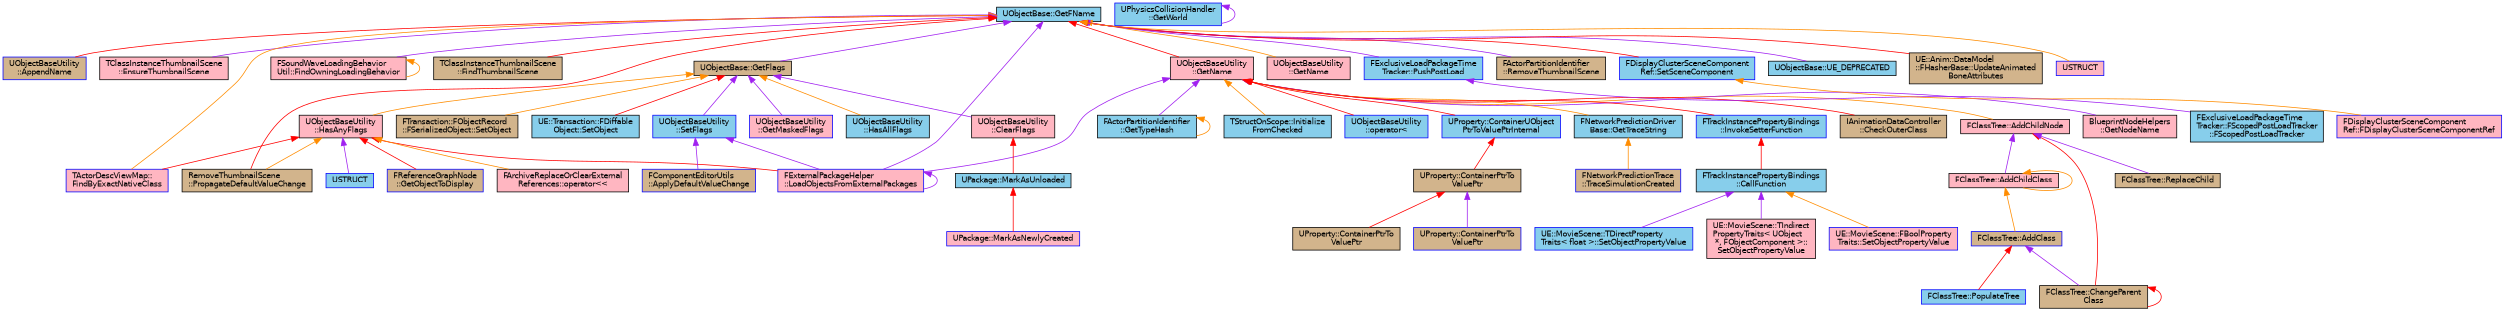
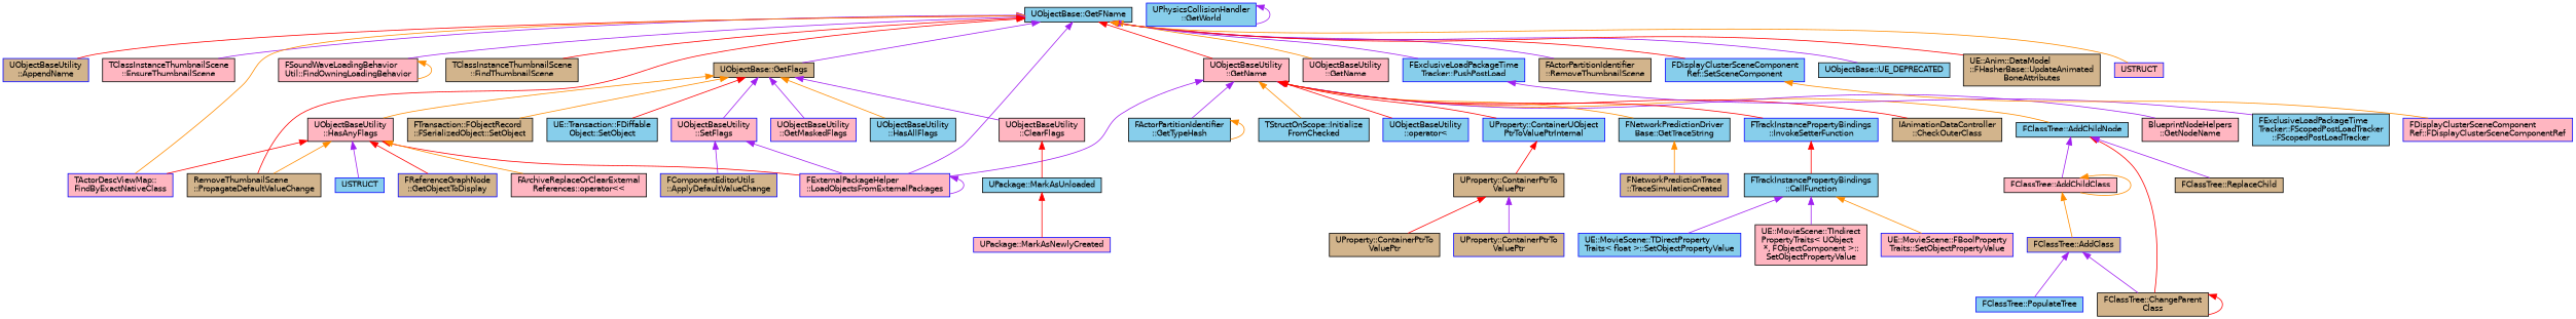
  digraph {
    rankdir=TB
    node [color=black fillcolor=skyblue fontname=Helvetica fontsize=10 shape=box style=filled]
    edge [color=purple dir=back fontname=Helvetica fontsize=10 labelfontname=Helvetica labelfontsize=10 style=solid]
    n1 [fontcolor=black height=0.2 label="UObjectBase::GetFName" width=0.4]
    n2 [color=blue fillcolor=tan height=0.2 label="UObjectBaseUtility\l::AppendName" width=0.4]
    n3 [fillcolor=lightpink height=0.2 label="TClassInstanceThumbnailScene\l::EnsureThumbnailScene" width=0.4]
    n4 [color=blue fillcolor=lightpink height=0.2 label="TActorDescViewMap::\lFindByExactNativeClass" width=0.4]
    n5 [fillcolor=lightpink height=0.2 label="FSoundWaveLoadingBehavior\lUtil::FindOwningLoadingBehavior" width=0.4]
    n6 [fillcolor=tan height=0.2 label="TClassInstanceThumbnailScene\l::FindThumbnailScene" width=0.4]
    n7 [fillcolor=tan height=0.2 label="UObjectBase::GetFlags" width=0.4]
    n8 [color=blue fillcolor=lightpink height=0.2 label="FExternalPackageHelper\l::LoadObjectsFromExternalPackages" width=0.4]
    n9 [fillcolor=tan height=0.2 label="RemoveThumbnailScene\l::PropagateDefaultValueChange" width=0.4]
    n10 [fillcolor=lightpink height=0.2 label="UObjectBaseUtility\l::GetName" width=0.4]
    n11 [fillcolor=lightpink height=0.2 label="UObjectBaseUtility\l::GetName" width=0.4]
    n12 [color=blue height=0.2 label="FExclusiveLoadPackageTime\lTracker::PushPostLoad" width=0.4]
    n13 [fillcolor=tan height=0.2 label="FActorPartitionIdentifier\l::RemoveThumbnailScene" width=0.4]
    n14 [color=blue height=0.2 label="FDisplayClusterSceneComponent\lRef::SetSceneComponent" width=0.4]
    n15 [height=0.2 label="UObjectBase::UE_DEPRECATED" width=0.4]
    n16 [fillcolor=tan height=0.2 label="UE::Anim::DataModel\l::FHasherBase::UpdateAnimated\lBoneAttributes" width=0.4]
    n17 [color=blue fillcolor=lightpink height=0.2 label=USTRUCT width=0.4]
    n18 [fillcolor=lightpink height=0.2 label="UObjectBaseUtility\l::ClearFlags" width=0.4]
    n19 [color=blue fillcolor=lightpink height=0.2 label="UObjectBaseUtility\l::GetMaskedFlags" width=0.4]
    n20 [height=0.2 label="UObjectBaseUtility\l::HasAllFlags" width=0.4]
    n21 [fillcolor=lightpink height=0.2 label="UObjectBaseUtility\l::HasAnyFlags" width=0.4]
-   n22 [color=blue height=0.2 label="UObjectBaseUtility\l::SetFlags" width=0.4]
+   n22 [color=blue fillcolor=lightpink height=0.2 label="UObjectBaseUtility\l::SetFlags" width=0.4]
    n23 [fillcolor=tan height=0.2 label="FTransaction::FObjectRecord\l::FSerializedObject::SetObject" width=0.4]
    n24 [height=0.2 label="UE::Transaction::FDiffable\lObject::SetObject" width=0.4]
-   n25 [fillcolor=lightpink height=0.2 label="FClassTree::AddChildNode" width=0.4]
+   n25 [height=0.2 label="FClassTree::AddChildNode" width=0.4]
    n26 [fillcolor=tan height=0.2 label="IAnimationDataController\l::CheckOuterClass" width=0.4]
    n27 [color=blue height=0.2 label="UProperty::ContainerUObject\lPtrToValuePtrInternal" width=0.4]
    n28 [fillcolor=lightpink height=0.2 label="BlueprintNodeHelpers\l::GetNodeName" width=0.4]
    n29 [height=0.2 label="FNetworkPredictionDriver\lBase::GetTraceString" width=0.4]
    n30 [height=0.2 label="FActorPartitionIdentifier\l::GetTypeHash" width=0.4]
    n31 [height=0.2 label="TStructOnScope::Initialize\lFromChecked" width=0.4]
    n32 [color=blue height=0.2 label="FTrackInstancePropertyBindings\l::InvokeSetterFunction" width=0.4]
    n33 [color=blue height=0.2 label="UObjectBaseUtility\l::operator\<" width=0.4]
    n34 [height=0.2 label="FExclusiveLoadPackageTime\lTracker::FScopedPostLoadTracker\l::FScopedPostLoadTracker" width=0.4]
    n35 [color=blue fillcolor=lightpink height=0.2 label="FDisplayClusterSceneComponent\lRef::FDisplayClusterSceneComponentRef" width=0.4]
    n36 [height=0.2 label="UPackage::MarkAsUnloaded" width=0.4]
    n37 [color=blue fillcolor=tan height=0.2 label="FReferenceGraphNode\l::GetObjectToDisplay" width=0.4]
    n38 [fillcolor=lightpink height=0.2 label="FArchiveReplaceOrClearExternal\lReferences::operator\<\<" width=0.4]
    n39 [color=blue height=0.2 label=USTRUCT width=0.4]
    n40 [color=blue fillcolor=tan height=0.2 label="FComponentEditorUtils\l::ApplyDefaultValueChange" width=0.4]
    n41 [color=blue fillcolor=lightpink height=0.2 label="UPackage::MarkAsNewlyCreated" width=0.4]
    n42 [color=blue height=0.2 label="UPhysicsCollisionHandler\l::GetWorld" width=0.4]
    n43 [fillcolor=lightpink height=0.2 label="FClassTree::AddChildClass" width=0.4]
    n44 [fillcolor=tan height=0.2 label="FClassTree::ChangeParent\lClass" width=0.4]
    n45 [fillcolor=tan height=0.2 label="FClassTree::ReplaceChild" width=0.4]
    n46 [fillcolor=tan height=0.2 label="UProperty::ContainerPtrTo\lValuePtr" width=0.4]
    n47 [color=blue fillcolor=tan height=0.2 label="FNetworkPredictionTrace\l::TraceSimulationCreated" width=0.4]
    n48 [height=0.2 label="FTrackInstancePropertyBindings\l::CallFunction" width=0.4]
    n49 [color=blue fillcolor=tan height=0.2 label="FClassTree::AddClass" width=0.4]
    n50 [color=blue height=0.2 label="FClassTree::PopulateTree" width=0.4]
    n51 [fillcolor=tan height=0.2 label="UProperty::ContainerPtrTo\lValuePtr" width=0.4]
    n52 [color=blue fillcolor=tan height=0.2 label="UProperty::ContainerPtrTo\lValuePtr" width=0.4]
    n53 [color=blue fillcolor=lightpink height=0.2 label="UE::MovieScene::FBoolProperty\lTraits::SetObjectPropertyValue" width=0.4]
    n54 [color=blue height=0.2 label="UE::MovieScene::TDirectProperty\lTraits\< float \>::SetObjectPropertyValue" width=0.4]
    n55 [fillcolor=lightpink height=0.2 label="UE::MovieScene::TIndirect\lPropertyTraits\< UObject\l *, FObjectComponent \>::\lSetObjectPropertyValue" width=0.4]
    n1 -> n2 [color=red]
    n1 -> n3
    n1 -> n4 [color=darkorange]
    n1 -> n5
    n1 -> n6 [color=red]
    n1 -> n7
    n1 -> n8
    n1 -> n9 [color=red]
    n1 -> n10 [color=red]
    n1 -> n11 [color=darkorange]
    n1 -> n12
    n1 -> n13
    n1 -> n14 [color=red]
    n1 -> n15
    n1 -> n16 [color=red]
    n1 -> n17 [color=darkorange]
    n5 -> n5 [color=darkorange]
    n7 -> n18
    n7 -> n19
    n7 -> n20 [color=darkorange]
    n7 -> n21 [color=darkorange]
    n7 -> n22
    n7 -> n23 [color=darkorange]
    n7 -> n24 [color=red]
    n8 -> n8
    n10 -> n8
    n10 -> n25 [color=darkorange]
    n10 -> n26 [color=red]
    n10 -> n27 [color=red]
    n10 -> n28
    n10 -> n29 [color=darkorange]
    n10 -> n30
    n10 -> n31 [color=darkorange]
    n10 -> n32 [color=red]
    n10 -> n33 [color=red]
    n12 -> n34
    n14 -> n35 [color=darkorange]
    n18 -> n36 [color=red]
    n21 -> n4 [color=red]
    n21 -> n8 [color=red]
    n21 -> n9 [color=darkorange]
    n21 -> n37 [color=red]
    n21 -> n38 [color=darkorange]
    n21 -> n39
    n22 -> n8
    n22 -> n40
    n25 -> n43
    n25 -> n44 [color=red]
    n25 -> n45
    n27 -> n46 [color=red]
    n29 -> n47 [color=darkorange]
    n30 -> n30 [color=darkorange]
    n32 -> n48 [color=red]
    n36 -> n41 [color=red]
    n42 -> n42
    n43 -> n43 [color=darkorange]
    n43 -> n49 [color=darkorange]
    n44 -> n44 [color=red]
    n46 -> n51 [color=red]
    n46 -> n52
    n48 -> n53 [color=darkorange]
    n48 -> n54
    n48 -> n55
    n49 -> n44
-   n49 -> n50 [color=red]
+   n49 -> n50
  }
